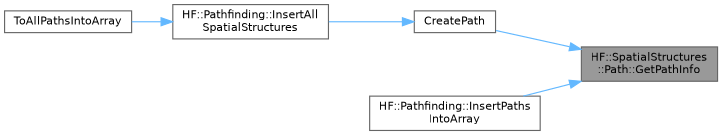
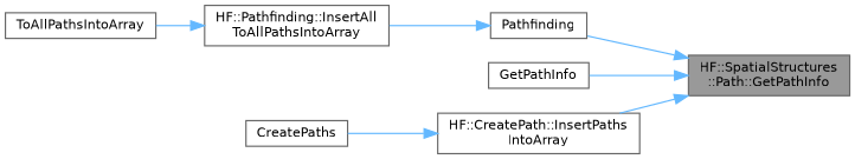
  digraph {
    rankdir=RL
    node [color=grey40 fillcolor=white fontname=Helvetica fontsize=10 shape=box style=filled]
    edge [color=steelblue1 dir=back fontname=Helvetica fontsize=10 labelfontname=Helvetica labelfontsize=10 style=solid]
    n1 [color=gray40 fillcolor=grey60 fontcolor=black height=0.2 label="HF::SpatialStructures\l::Path::GetPathInfo" width=0.4]
-   n2 [height=0.2 label=CreatePath width=0.4]
-   n4 [height=0.2 label="HF::Pathfinding::InsertPaths\lIntoArray" width=0.4]
-   n5 [height=0.2 label="HF::Pathfinding::InsertAll\lSpatialStructures" width=0.4]
+   n2 [height=0.2 label=Pathfinding width=0.4]
+   n3 [height=0.2 label=GetPathInfo width=0.4]
+   n4 [height=0.2 label="HF::CreatePath::InsertPaths\lIntoArray" width=0.4]
+   n5 [height=0.2 label="HF::Pathfinding::InsertAll\lToAllPathsIntoArray" width=0.4]
+   n6 [height=0.2 label=CreatePaths width=0.4]
    n7 [height=0.2 label=ToAllPathsIntoArray width=0.4]
    n1 -> n2
+   n1 -> n3
    n1 -> n4
    n2 -> n5
+   n4 -> n6
    n5 -> n7
  }
